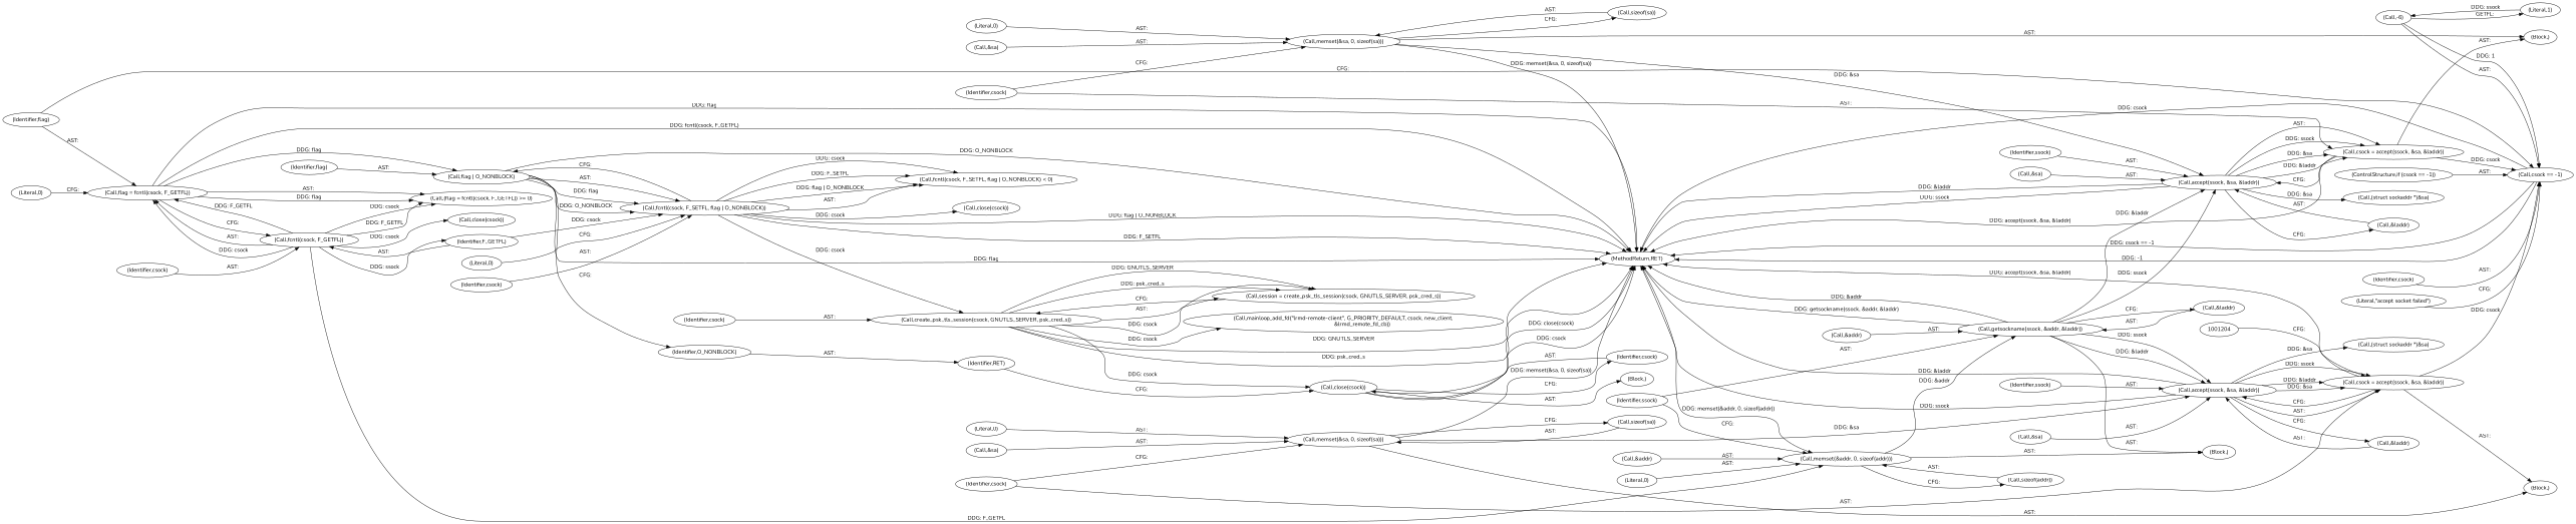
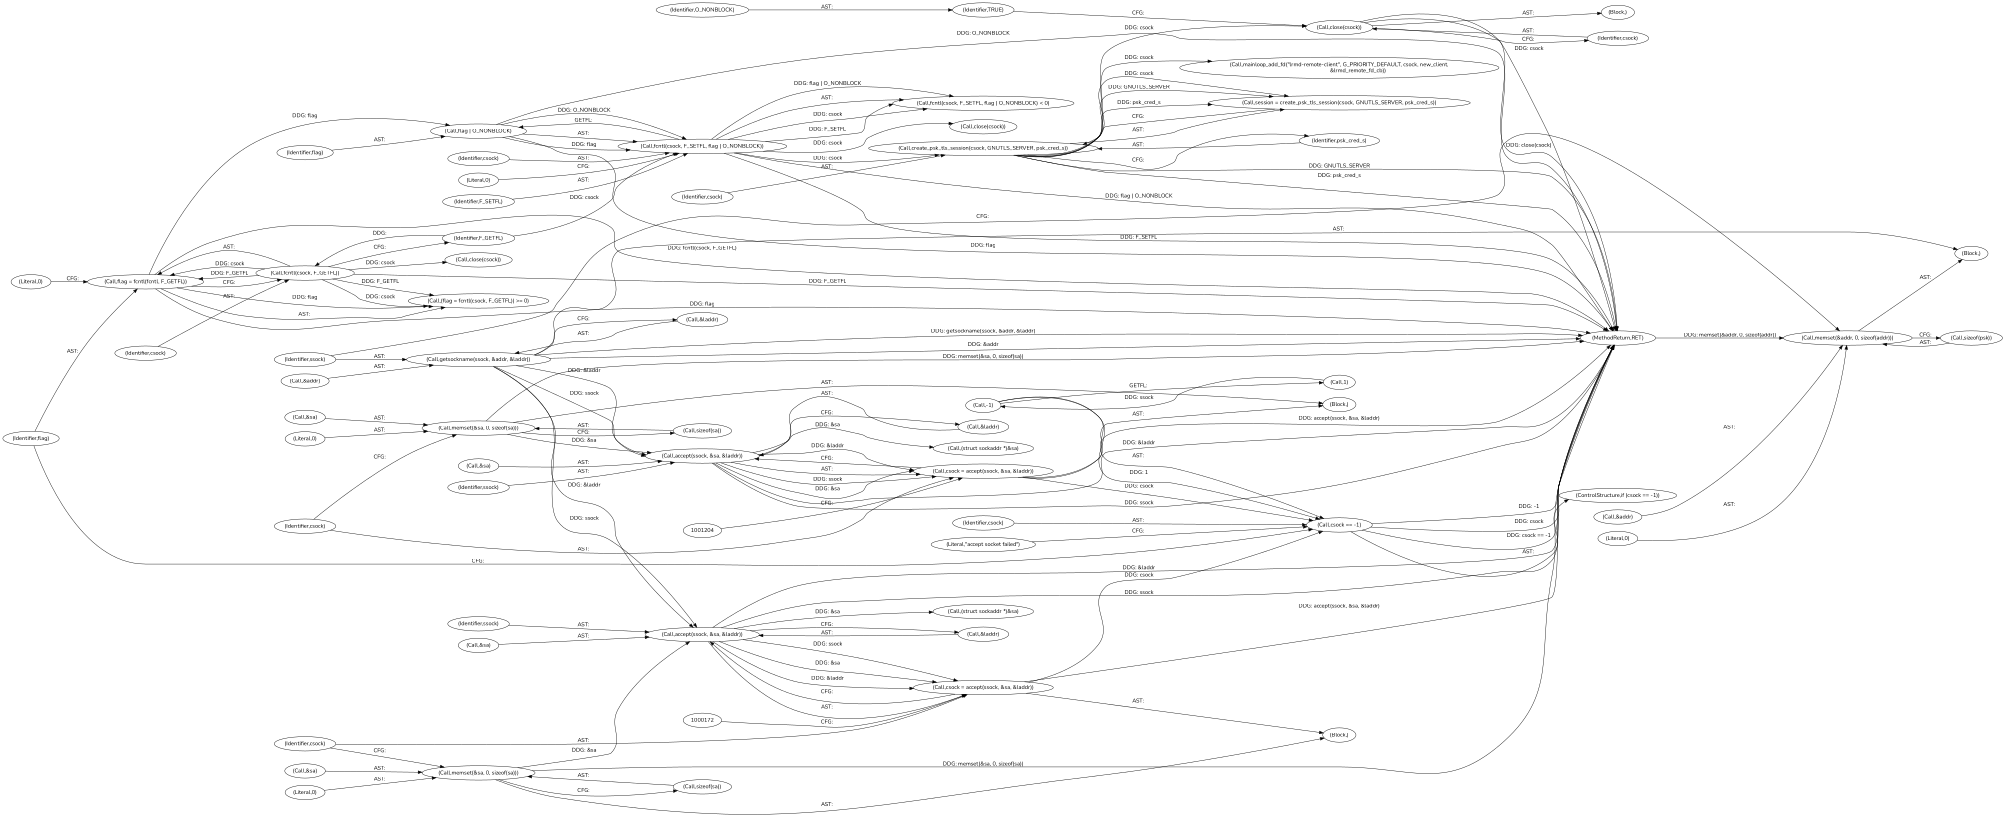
  digraph {
    fontname=Nunito
    rankdir=LR
    node [fontname=Nunito]
    edge [fontname=Nunito]
    n1 [label="(Call,close(csock))"]
    n2 [label="(Block,)"]
    n3 [label="(Identifier,csock)"]
    n4 [label="(MethodReturn,RET)"]
    n5 [label="(Call,memset(&addr, 0, sizeof(addr)))"]
    n6 [label="(Call,create_psk_tls_session(csock, GNUTLS_SERVER, psk_cred_s))"]
    n7 [label="(Call,session = create_psk_tls_session(csock, GNUTLS_SERVER, psk_cred_s))"]
+   n8 [label="(Identifier,psk_cred_s)"]
    n9 [label="(Call,mainloop_add_fd(\"lrmd-remote-client\", G_PRIORITY_DEFAULT, csock, new_client,\n                         &lrmd_remote_fd_cb))"]
    n10 [label="(Call,fcntl(csock, F_SETFL, flag | O_NONBLOCK))"]
    n11 [label="(Call,flag | O_NONBLOCK)"]
    n12 [label="(Call,fcntl(csock, F_SETFL, flag | O_NONBLOCK) < 0)"]
    n13 [label="(Call,close(csock))"]
    n14 [label="(Identifier,O_NONBLOCK)"]
    n15 [label="(Call,fcntl(csock, F_GETFL))"]
-   n16 [label="(Call,flag = fcntl(csock, F_GETFL))"]
+   n16 [label="(Call,flag = fcntl(fcntl, F_GETFL))"]
    n17 [label="(Call,(flag = fcntl(csock, F_GETFL)) >= 0)"]
    n18 [label="(Identifier,F_GETFL)"]
    n19 [label="(Call,close(csock))"]
    n20 [label="(Call,csock == -1)"]
    n21 [label="(ControlStructure,if (csock == -1))"]
-   n22 [label="(Call,-6)"]
-   n23 [label="(Literal,1)"]
+   n22 [label="(Call,-1)"]
+   n23 [label="(Call,1)"]
    n24 [label="(Call,csock = accept(ssock, &sa, &laddr))"]
    n25 [label="(Call,accept(ssock, &sa, &laddr))"]
    n26 [label="(Block,)"]
    n27 [label="(Call,&laddr)"]
    n28 [label="(Call,(struct sockaddr *)&sa)"]
    n29 [label="(Call,getsockname(ssock, &addr, &laddr))"]
    n30 [label="(Call,accept(ssock, &sa, &laddr))"]
    n31 [label="(Call,&laddr)"]
    n32 [label="(Block,)"]
    n33 [label="(Call,csock = accept(ssock, &sa, &laddr))"]
    n34 [label="(Call,(struct sockaddr *)&sa)"]
    n35 [label="(Call,&laddr)"]
-   n36 [label="(Call,sizeof(addr))"]
+   n36 [label="(Call,sizeof(psk))"]
    n37 [label="(Call,memset(&sa, 0, sizeof(sa)))"]
    n38 [label="(Call,sizeof(sa))"]
    n39 [label="(Block,)"]
    n40 [label="(Call,memset(&sa, 0, sizeof(sa)))"]
    n41 [label="(Call,sizeof(sa))"]
-   n42 [label="(Identifier,RET)"]
+   n42 [label="(Identifier,TRUE)"]
    n43 [label="(Identifier,csock)"]
    n44 [label="(Identifier,csock)"]
    n45 [label="(Identifier,csock)"]
    n46 [label="(Identifier,csock)"]
    n47 [label="(Literal,\"accept socket failed\")"]
    n48 [label="(Call,&sa)"]
    n49 [label="(Identifier,ssock)"]
    n50 [label="(Identifier,ssock)"]
    n51 [label="(Literal,0)"]
    n52 [label="(Call,&sa)"]
    n53 [label="(Identifier,csock)"]
    n54 [label="(Call,&sa)"]
    n55 [label="(Call,&addr)"]
    n56 [label="(Literal,0)"]
    n57 [label="(Identifier,csock)"]
    n58 [label="(Literal,0)"]
    n59 [label="(Call,&addr)"]
    n60 [label="(Call,&sa)"]
    n61 [label="(Identifier,ssock)"]
    n62 [label="(Identifier,flag)"]
    n63 [label="(Literal,0)"]
    n64 [label="(Identifier,flag)"]
    n65 [label="(Literal,0)"]
+   n66 [label="(Identifier,F_SETFL)"]
    n67 [label=1001204]
+   1000172
    n1 -> n2 [label="AST: "]
    n1 -> n3 [label="CFG: "]
    n1 -> n4 [label="DDG: csock"]
    n1 -> n4 [label="DDG: close(csock)"]
    n3 -> n1 [label="AST: "]
    n4 -> n5 [label="DDG: memset(&addr, 0, sizeof(addr))"]
-   n5 -> n29 [label="DDG: &addr"]
    n5 -> n32 [label="AST: "]
    n5 -> n36 [label="CFG: "]
    n6 -> n1 [label="DDG: csock"]
    n6 -> n4 [label="DDG: GNUTLS_SERVER"]
    n6 -> n4 [label="DDG: psk_cred_s"]
    n6 -> n7 [label="AST: "]
    n6 -> n7 [label="DDG: csock"]
    n6 -> n7 [label="DDG: GNUTLS_SERVER"]
    n6 -> n7 [label="DDG: psk_cred_s"]
+   n6 -> n8 [label="CFG: "]
    n6 -> n9 [label="DDG: csock"]
    n7 -> n6 [label="CFG: "]
+   n8 -> n6 [label="AST: "]
    n10 -> n4 [label="DDG: flag | O_NONBLOCK"]
    n10 -> n4 [label="DDG: F_SETFL"]
    n10 -> n6 [label="DDG: csock"]
-   n10 -> n11 [label="CFG: "]
+   n10 -> n11 [label="GETFL: "]
    n10 -> n12 [label="AST: "]
    n10 -> n12 [label="DDG: csock"]
    n10 -> n12 [label="DDG: F_SETFL"]
    n10 -> n12 [label="DDG: flag | O_NONBLOCK"]
    n10 -> n13 [label="DDG: csock"]
    n11 -> n4 [label="DDG: flag"]
    n11 -> n4 [label="DDG: O_NONBLOCK"]
    n11 -> n10 [label="AST: "]
    n11 -> n10 [label="DDG: flag"]
    n11 -> n10 [label="DDG: O_NONBLOCK"]
-   n11 -> n14 [label="CFG: "]
    n14 -> n42 [label="AST: "]
-   n15 -> n5 [label="DDG: F_GETFL"]
+   n15 -> n4 [label="DDG: F_GETFL"]
    n15 -> n16 [label="AST: "]
    n15 -> n16 [label="DDG: csock"]
    n15 -> n16 [label="DDG: F_GETFL"]
    n15 -> n17 [label="DDG: csock"]
    n15 -> n17 [label="DDG: F_GETFL"]
-   n15 -> n18 [label="DDG: ssock"]
+   n15 -> n18 [label="CFG: "]
    n15 -> n19 [label="DDG: csock"]
    n16 -> n4 [label="DDG: flag"]
    n16 -> n4 [label="DDG: fcntl(csock, F_GETFL)"]
    n16 -> n11 [label="DDG: flag"]
    n16 -> n15 [label="CFG: "]
    n16 -> n17 [label="AST: "]
    n16 -> n17 [label="DDG: flag"]
    n18 -> n10 [label="DDG: csock"]
-   n18 -> n15 [label="AST: "]
+   n18 -> n15 [label="DDG: "]
    n20 -> n4 [label="DDG: csock"]
    n20 -> n4 [label="DDG: csock == -1"]
    n20 -> n4 [label="DDG: -1"]
-   n21 -> n20 [label="AST: "]
+   n20 -> n21 [label="AST: "]
    n22 -> n20 [label="AST: "]
    n22 -> n20 [label="DDG: 1"]
    n22 -> n23 [label="GETFL: "]
    n23 -> n22 [label="DDG: ssock"]
    n24 -> n4 [label="DDG: accept(ssock, &sa, &laddr)"]
    n24 -> n20 [label="DDG: csock"]
    n24 -> n25 [label="CFG: "]
    n24 -> n26 [label="AST: "]
    n25 -> n4 [label="DDG: &laddr"]
    n25 -> n4 [label="DDG: ssock"]
    n25 -> n24 [label="AST: "]
    n25 -> n24 [label="DDG: ssock"]
    n25 -> n24 [label="DDG: &sa"]
    n25 -> n24 [label="DDG: &laddr"]
    n25 -> n27 [label="CFG: "]
    n25 -> n28 [label="DDG: &sa"]
    n27 -> n25 [label="AST: "]
    n29 -> n4 [label="DDG: &addr"]
    n29 -> n4 [label="DDG: getsockname(ssock, &addr, &laddr)"]
    n29 -> n25 [label="DDG: ssock"]
    n29 -> n25 [label="DDG: &laddr"]
    n29 -> n30 [label="DDG: ssock"]
    n29 -> n30 [label="DDG: &laddr"]
    n29 -> n31 [label="CFG: "]
    n29 -> n32 [label="AST: "]
    n30 -> n4 [label="DDG: &laddr"]
    n30 -> n4 [label="DDG: ssock"]
    n30 -> n33 [label="AST: "]
    n30 -> n33 [label="DDG: ssock"]
    n30 -> n33 [label="DDG: &sa"]
    n30 -> n33 [label="DDG: &laddr"]
    n30 -> n34 [label="DDG: &sa"]
    n30 -> n35 [label="CFG: "]
    n31 -> n29 [label="AST: "]
    n33 -> n4 [label="DDG: accept(ssock, &sa, &laddr)"]
    n33 -> n20 [label="DDG: csock"]
    n33 -> n30 [label="CFG: "]
    n33 -> n39 [label="AST: "]
    n35 -> n30 [label="AST: "]
    n36 -> n5 [label="AST: "]
    n37 -> n4 [label="DDG: memset(&sa, 0, sizeof(sa))"]
    n37 -> n25 [label="DDG: &sa"]
    n37 -> n26 [label="AST: "]
    n37 -> n38 [label="CFG: "]
    n38 -> n37 [label="AST: "]
    n40 -> n4 [label="DDG: memset(&sa, 0, sizeof(sa))"]
    n40 -> n30 [label="DDG: &sa"]
    n40 -> n39 [label="AST: "]
    n40 -> n41 [label="CFG: "]
    n41 -> n40 [label="AST: "]
    n42 -> n1 [label="CFG: "]
    n43 -> n10 [label="AST: "]
    n44 -> n15 [label="AST: "]
    n45 -> n20 [label="AST: "]
    n46 -> n6 [label="AST: "]
    n47 -> n20 [label="CFG: "]
    n48 -> n25 [label="AST: "]
    n49 -> n30 [label="AST: "]
    n50 -> n25 [label="AST: "]
    n51 -> n16 [label="CFG: "]
    n52 -> n37 [label="AST: "]
    n53 -> n24 [label="AST: "]
    n53 -> n37 [label="CFG: "]
    n54 -> n40 [label="AST: "]
    n55 -> n29 [label="AST: "]
    n56 -> n40 [label="AST: "]
    n57 -> n33 [label="AST: "]
    n57 -> n40 [label="CFG: "]
    n58 -> n37 [label="AST: "]
    n59 -> n5 [label="AST: "]
    n60 -> n30 [label="AST: "]
    n61 -> n5 [label="CFG: "]
    n61 -> n29 [label="AST: "]
    n62 -> n16 [label="AST: "]
    n62 -> n20 [label="CFG: "]
    n63 -> n5 [label="AST: "]
    n64 -> n11 [label="AST: "]
    n65 -> n10 [label="CFG: "]
+   n66 -> n10 [label="AST: "]
    n67 -> n24 [label="CFG: "]
+   1000172 -> n33 [label="CFG: "]
  }
